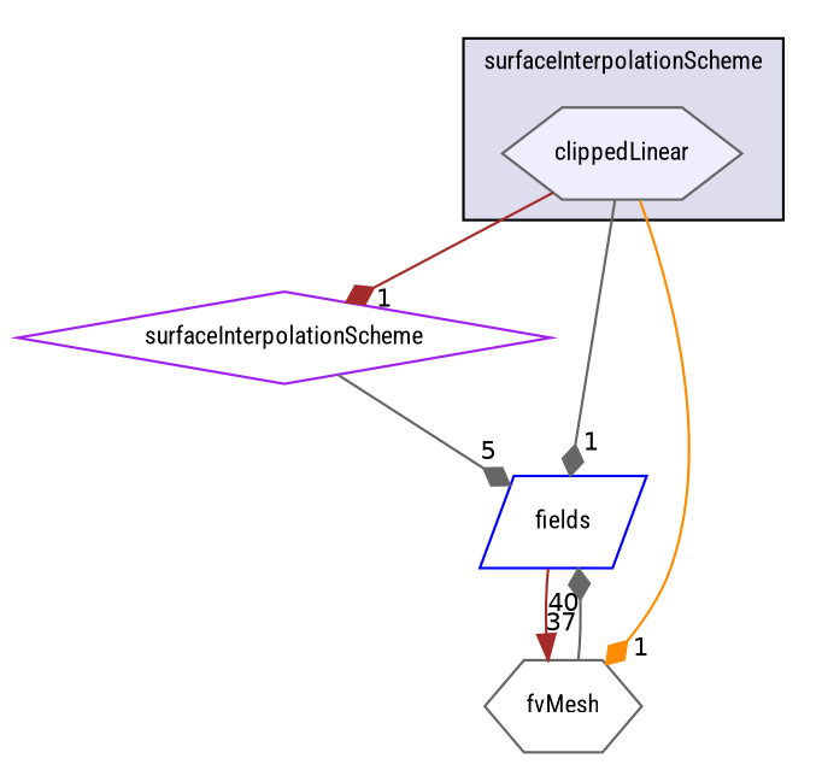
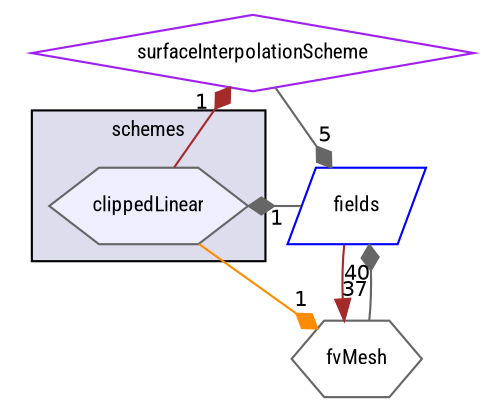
  digraph {
    compound=true
    fontname="Roboto Condensed"
    node [color=gray40 fontname="Roboto Condensed" fontsize=10 shape=hexagon]
    edge [arrowhead=diamond color=gray40 fontname="Roboto Condensed" headlabel=1 labeldistance=1.5 labelfontname=Helvetica labelfontsize=10]
    n1 [fillcolor="#eeeeff" label=clippedLinear pencolor=black style=filled]
    n2 [color=purple label=surfaceInterpolationScheme shape=diamond]
    n3 [color=blue label=fields shape=parallelogram]
    n4 [label=fvMesh]
    subgraph cluster_1 {
      bgcolor="#ddddee"
      fontsize=10
-     label=surfaceInterpolationScheme
+     label=schemes
      pencolor=black
      n1
    }
    n1 -> n2 [color=brown]
-   n1 -> n3
+   n3 -> n1
    n1 -> n4 [color=darkorange]
    n2 -> n3 [headlabel=5]
    n3 -> n4 [arrowhead=normal color=brown headlabel=37]
    n4 -> n3 [headlabel=40]
  }
